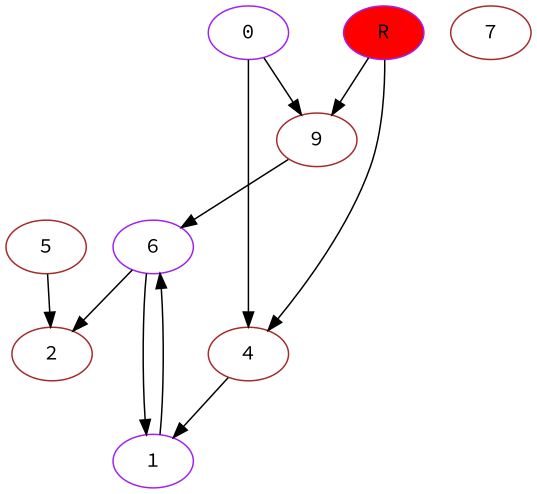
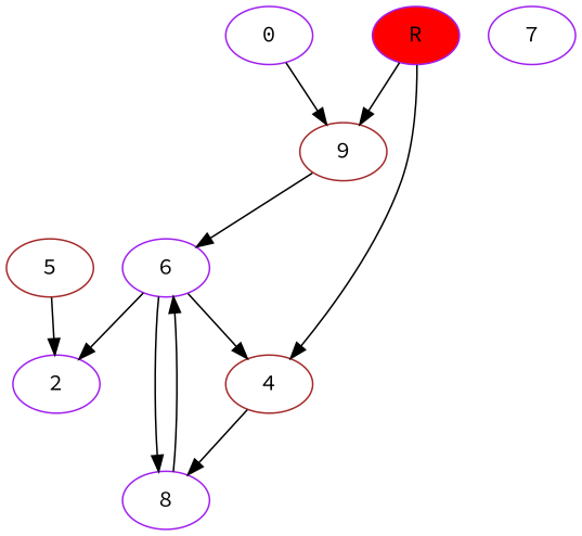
  digraph {
    fontname="Source Code Pro"
    node [color=purple fontname="Source Code Pro"]
    edge [fontname="Source Code Pro"]
    n1 [color=brown label=9]
    6
-   2 [color=brown]
-   8 [label=1]
+   2
+   8
    n5 [label=0]
    4 [color=brown]
    5 [color=brown]
-   7 [color=brown]
+   7
    R [fillcolor="#ff0000" style=filled]
    n1 -> 6
    6 -> 2
    6 -> 8
    8 -> 6
    n5 -> n1
-   n5 -> 4
+   6 -> 4
    4 -> 8
    5 -> 2
    R -> n1
    R -> 4
  }
